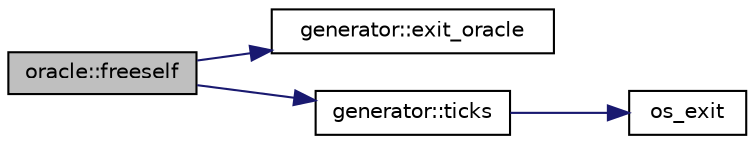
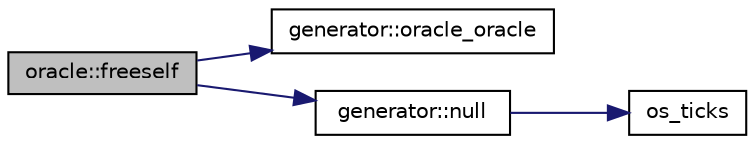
  digraph {
    rankdir=LR
    node [color=black fillcolor=white fontname=Helvetica fontsize=10 shape=record style=filled]
    edge [color=midnightblue fontname=Helvetica fontsize=10 labelfontname=Helvetica labelfontsize=10 style=solid]
    n1 [fillcolor=grey75 fontcolor=black height=0.2 label="oracle::freeself" width=0.4]
-   n2 [height=0.2 label="generator::exit_oracle" width=0.4]
-   n3 [height=0.2 label="generator::ticks" width=0.4]
-   n4 [height=0.2 label=os_exit width=0.4]
+   n2 [height=0.2 label="generator::oracle_oracle" width=0.4]
+   n3 [height=0.2 label="generator::null" width=0.4]
+   n4 [height=0.2 label=os_ticks width=0.4]
    n1 -> n2
    n1 -> n3
    n3 -> n4
  }
